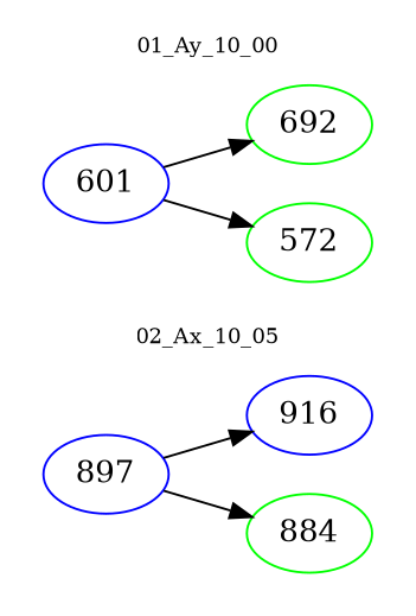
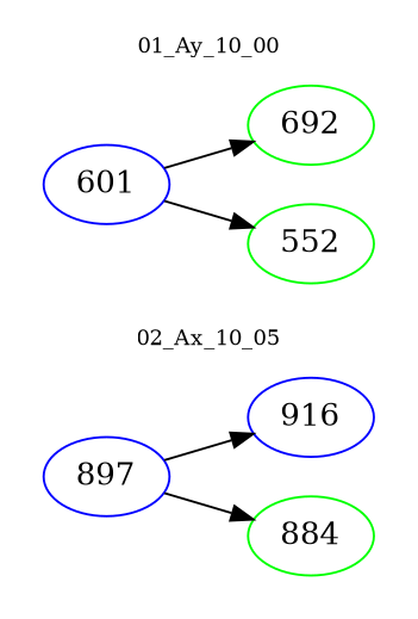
  digraph {
    rankdir=LR
    node [color=blue]
    edge [color=black]
    n1 [label=897]
    n2 [color=green label=884]
    n3 [label=916]
    n4 [label=601]
-   n5 [color=green label=572]
+   n5 [color=green label=552]
    n6 [color=green label=692]
    subgraph cluster_1 {
      color=white
      fontsize=10
      label="02_Ax_10_05"
      n1
      n2
      n3
    }
    subgraph cluster_2 {
      color=white
      fontsize=10
      label="01_Ay_10_00"
      n4
      n5
      n6
    }
    n1 -> n2
    n1 -> n3
    n4 -> n5
    n4 -> n6
  }
